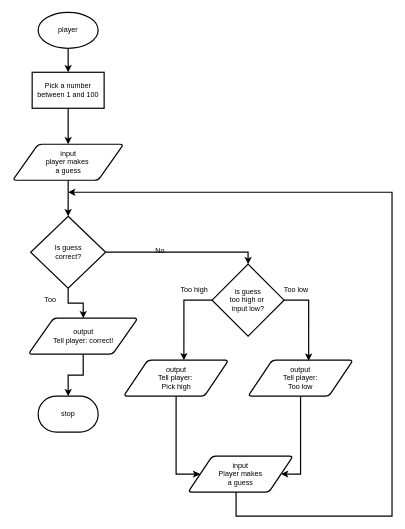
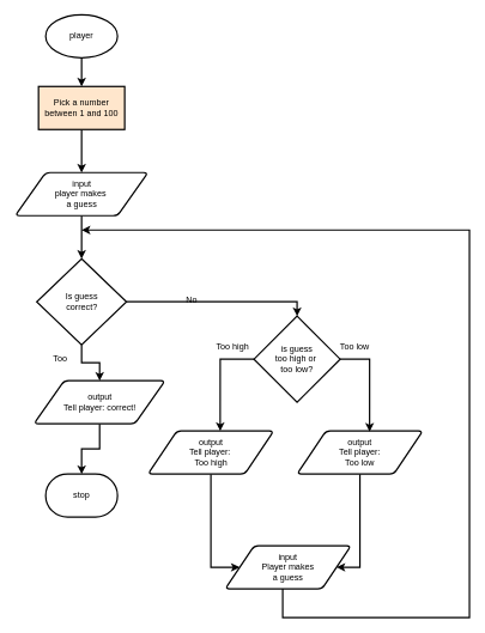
  <mxCell id="0" />
  <mxCell id="1" parent="0" />
  <mxCell id="2" value="" style="edgeStyle=orthogonalEdgeStyle;rounded=0;orthogonalLoop=1;jettySize=auto;html=1;strokeWidth=2;" parent="1" source="3" target="5" edge="1"><mxGeometry relative="1" as="geometry" /></mxCell>
  <mxCell id="3" value="player" style="strokeWidth=2;html=1;shape=mxgraph.flowchart.start_1;whiteSpace=wrap;" parent="1" vertex="1"><mxGeometry x="63" y="20" width="100" height="60" as="geometry" /></mxCell>
  <mxCell id="4" value="" style="edgeStyle=orthogonalEdgeStyle;rounded=0;orthogonalLoop=1;jettySize=auto;html=1;strokeWidth=2;" parent="1" source="5" target="7" edge="1"><mxGeometry relative="1" as="geometry" /></mxCell>
- <mxCell id="5" value="Pick a number&lt;div&gt;between 1 and 100&lt;/div&gt;" style="rounded=0;whiteSpace=wrap;html=1;strokeWidth=2;" parent="1" vertex="1"><mxGeometry x="53" y="120" width="120" height="60" as="geometry" /></mxCell>
+ <mxCell id="5" value="Pick a number&lt;div&gt;between 1 and 100&lt;/div&gt;" style="rounded=0;whiteSpace=wrap;html=1;strokeWidth=2;fillColor=#ffe6cc;" parent="1" vertex="1"><mxGeometry x="53" y="120" width="120" height="60" as="geometry" /></mxCell>
  <mxCell id="6" value="" style="edgeStyle=orthogonalEdgeStyle;rounded=0;orthogonalLoop=1;jettySize=auto;html=1;strokeWidth=2;" parent="1" source="7" target="9" edge="1"><mxGeometry relative="1" as="geometry" /></mxCell>
  <mxCell id="7" value="input&lt;div&gt;player makes&amp;nbsp;&lt;/div&gt;&lt;div&gt;a guess&lt;/div&gt;" style="shape=parallelogram;html=1;strokeWidth=2;perimeter=parallelogramPerimeter;whiteSpace=wrap;rounded=1;arcSize=12;size=0.23;" parent="1" vertex="1"><mxGeometry x="20.5" y="240" width="185" height="60" as="geometry" /></mxCell>
  <mxCell id="8" value="" style="edgeStyle=orthogonalEdgeStyle;rounded=0;orthogonalLoop=1;jettySize=auto;html=1;strokeWidth=2;" parent="1" source="9" target="12" edge="1"><mxGeometry relative="1" as="geometry" /></mxCell>
  <mxCell id="9" value="Is guess&lt;div&gt;correct?&lt;/div&gt;" style="strokeWidth=2;html=1;shape=mxgraph.flowchart.decision;whiteSpace=wrap;" parent="1" vertex="1"><mxGeometry x="50.5" y="360" width="125" height="120" as="geometry" /></mxCell>
- <mxCell id="10" value="is guess&lt;div&gt;too high or&amp;nbsp;&lt;/div&gt;&lt;div&gt;input low?&lt;/div&gt;" style="strokeWidth=2;html=1;shape=mxgraph.flowchart.decision;whiteSpace=wrap;" parent="1" vertex="1"><mxGeometry x="353" y="440" width="120" height="120" as="geometry" /></mxCell>
+ <mxCell id="10" value="is guess&lt;div&gt;too high or&amp;nbsp;&lt;/div&gt;&lt;div&gt;too low?&lt;/div&gt;" style="strokeWidth=2;html=1;shape=mxgraph.flowchart.decision;whiteSpace=wrap;" parent="1" vertex="1"><mxGeometry x="353" y="440" width="120" height="120" as="geometry" /></mxCell>
  <mxCell id="11" value="" style="edgeStyle=orthogonalEdgeStyle;rounded=0;orthogonalLoop=1;jettySize=auto;html=1;strokeWidth=2;" parent="1" source="12" target="22" edge="1"><mxGeometry relative="1" as="geometry" /></mxCell>
  <mxCell id="12" value="output&lt;div&gt;Tell player: correct!&lt;/div&gt;" style="shape=parallelogram;html=1;strokeWidth=2;perimeter=parallelogramPerimeter;whiteSpace=wrap;rounded=1;arcSize=12;size=0.23;" parent="1" vertex="1"><mxGeometry x="46.75" y="530" width="182.5" height="60" as="geometry" /></mxCell>
  <mxCell id="13" style="edgeStyle=orthogonalEdgeStyle;rounded=0;orthogonalLoop=1;jettySize=auto;html=1;entryX=0;entryY=0.5;entryDx=0;entryDy=0;strokeWidth=2;" parent="1" source="14" target="18" edge="1"><mxGeometry relative="1" as="geometry"><Array as="points"><mxPoint x="293" y="790" /></Array></mxGeometry></mxCell>
- <mxCell id="14" value="output&lt;div&gt;Tell player:&amp;nbsp;&lt;/div&gt;&lt;div&gt;Pick high&lt;/div&gt;" style="shape=parallelogram;html=1;strokeWidth=2;perimeter=parallelogramPerimeter;whiteSpace=wrap;rounded=1;arcSize=12;size=0.23;" parent="1" vertex="1"><mxGeometry x="205.5" y="600" width="175" height="60" as="geometry" /></mxCell>
+ <mxCell id="14" value="output&lt;div&gt;Tell player:&amp;nbsp;&lt;/div&gt;&lt;div&gt;Too high&lt;/div&gt;" style="shape=parallelogram;html=1;strokeWidth=2;perimeter=parallelogramPerimeter;whiteSpace=wrap;rounded=1;arcSize=12;size=0.23;" parent="1" vertex="1"><mxGeometry x="205.5" y="600" width="175" height="60" as="geometry" /></mxCell>
  <mxCell id="15" style="edgeStyle=orthogonalEdgeStyle;rounded=0;orthogonalLoop=1;jettySize=auto;html=1;entryX=1;entryY=0.5;entryDx=0;entryDy=0;strokeWidth=2;" parent="1" source="16" target="18" edge="1"><mxGeometry relative="1" as="geometry"><Array as="points"><mxPoint x="501" y="790" /></Array></mxGeometry></mxCell>
  <mxCell id="16" value="output&lt;div&gt;Tell player:&lt;/div&gt;&lt;div&gt;Too low&lt;/div&gt;" style="shape=parallelogram;html=1;strokeWidth=2;perimeter=parallelogramPerimeter;whiteSpace=wrap;rounded=1;arcSize=12;size=0.23;" parent="1" vertex="1"><mxGeometry x="413" y="600" width="175" height="60" as="geometry" /></mxCell>
  <mxCell id="17" style="edgeStyle=orthogonalEdgeStyle;rounded=0;orthogonalLoop=1;jettySize=auto;html=1;strokeWidth=2;" parent="1" source="18" edge="1"><mxGeometry relative="1" as="geometry"><mxPoint x="113" y="320" as="targetPoint" /><Array as="points"><mxPoint x="393" y="860" /><mxPoint x="653" y="860" /><mxPoint x="653" y="320" /></Array></mxGeometry></mxCell>
  <mxCell id="18" value="input&lt;div&gt;Player makes&lt;/div&gt;&lt;div&gt;a guess&lt;/div&gt;" style="shape=parallelogram;html=1;strokeWidth=2;perimeter=parallelogramPerimeter;whiteSpace=wrap;rounded=1;arcSize=12;size=0.23;" parent="1" vertex="1"><mxGeometry x="313" y="760" width="175" height="60" as="geometry" /></mxCell>
  <mxCell id="19" style="edgeStyle=orthogonalEdgeStyle;rounded=0;orthogonalLoop=1;jettySize=auto;html=1;entryX=0.5;entryY=0;entryDx=0;entryDy=0;entryPerimeter=0;strokeWidth=2;" parent="1" source="9" target="10" edge="1"><mxGeometry relative="1" as="geometry" /></mxCell>
  <mxCell id="20" style="edgeStyle=orthogonalEdgeStyle;rounded=0;orthogonalLoop=1;jettySize=auto;html=1;exitX=0;exitY=0.5;exitDx=0;exitDy=0;exitPerimeter=0;strokeWidth=2;entryX=0.574;entryY=0;entryDx=0;entryDy=0;entryPerimeter=0;" parent="1" source="10" target="14" edge="1"><mxGeometry relative="1" as="geometry"><mxPoint x="304" y="590" as="targetPoint" /></mxGeometry></mxCell>
  <mxCell id="21" style="edgeStyle=orthogonalEdgeStyle;rounded=0;orthogonalLoop=1;jettySize=auto;html=1;exitX=1;exitY=0.5;exitDx=0;exitDy=0;exitPerimeter=0;entryX=0.577;entryY=0.017;entryDx=0;entryDy=0;entryPerimeter=0;strokeWidth=2;" parent="1" source="10" target="16" edge="1"><mxGeometry relative="1" as="geometry" /></mxCell>
  <mxCell id="22" value="stop" style="strokeWidth=2;html=1;shape=mxgraph.flowchart.terminator;whiteSpace=wrap;" parent="1" vertex="1"><mxGeometry x="63" y="660" width="100" height="60" as="geometry" /></mxCell>
  <mxCell id="23" value="No" style="text;html=1;align=center;verticalAlign=middle;resizable=0;points=[];autosize=1;strokeColor=none;fillColor=none;" vertex="1" parent="1"><mxGeometry x="245.5" y="403" width="40" height="30" as="geometry" /></mxCell>
  <mxCell id="24" value="Too" style="text;html=1;align=center;verticalAlign=middle;resizable=0;points=[];autosize=1;strokeColor=none;fillColor=none;" vertex="1" parent="1"><mxGeometry x="63" y="485" width="40" height="30" as="geometry" /></mxCell>
  <mxCell id="25" value="Too high" style="text;html=1;align=center;verticalAlign=middle;resizable=0;points=[];autosize=1;strokeColor=none;fillColor=none;" vertex="1" parent="1"><mxGeometry x="288" y="468" width="70" height="30" as="geometry" /></mxCell>
  <mxCell id="26" value="Too low" style="text;html=1;align=center;verticalAlign=middle;resizable=0;points=[];autosize=1;strokeColor=none;fillColor=none;" vertex="1" parent="1"><mxGeometry x="463" y="468" width="60" height="30" as="geometry" /></mxCell>
